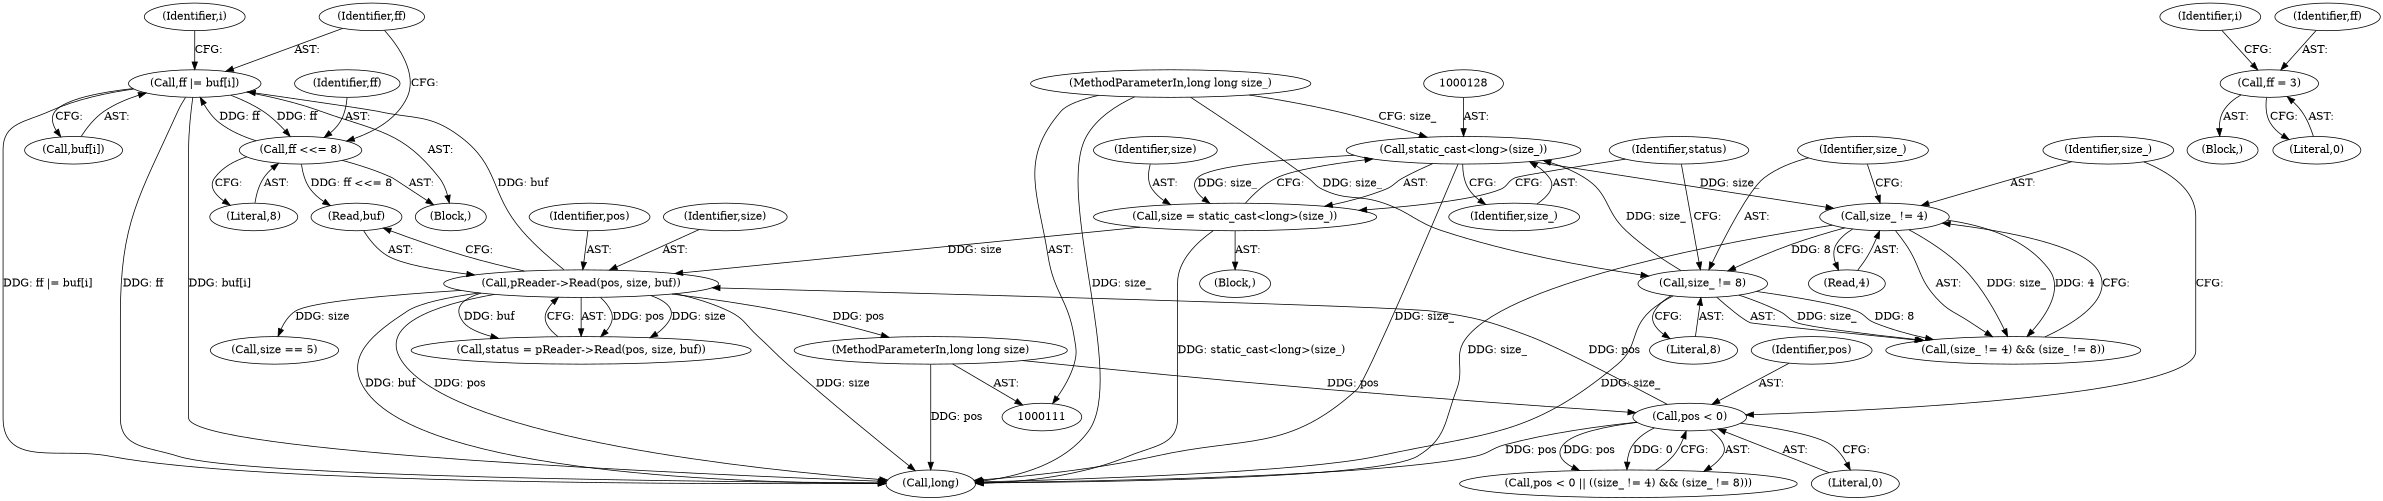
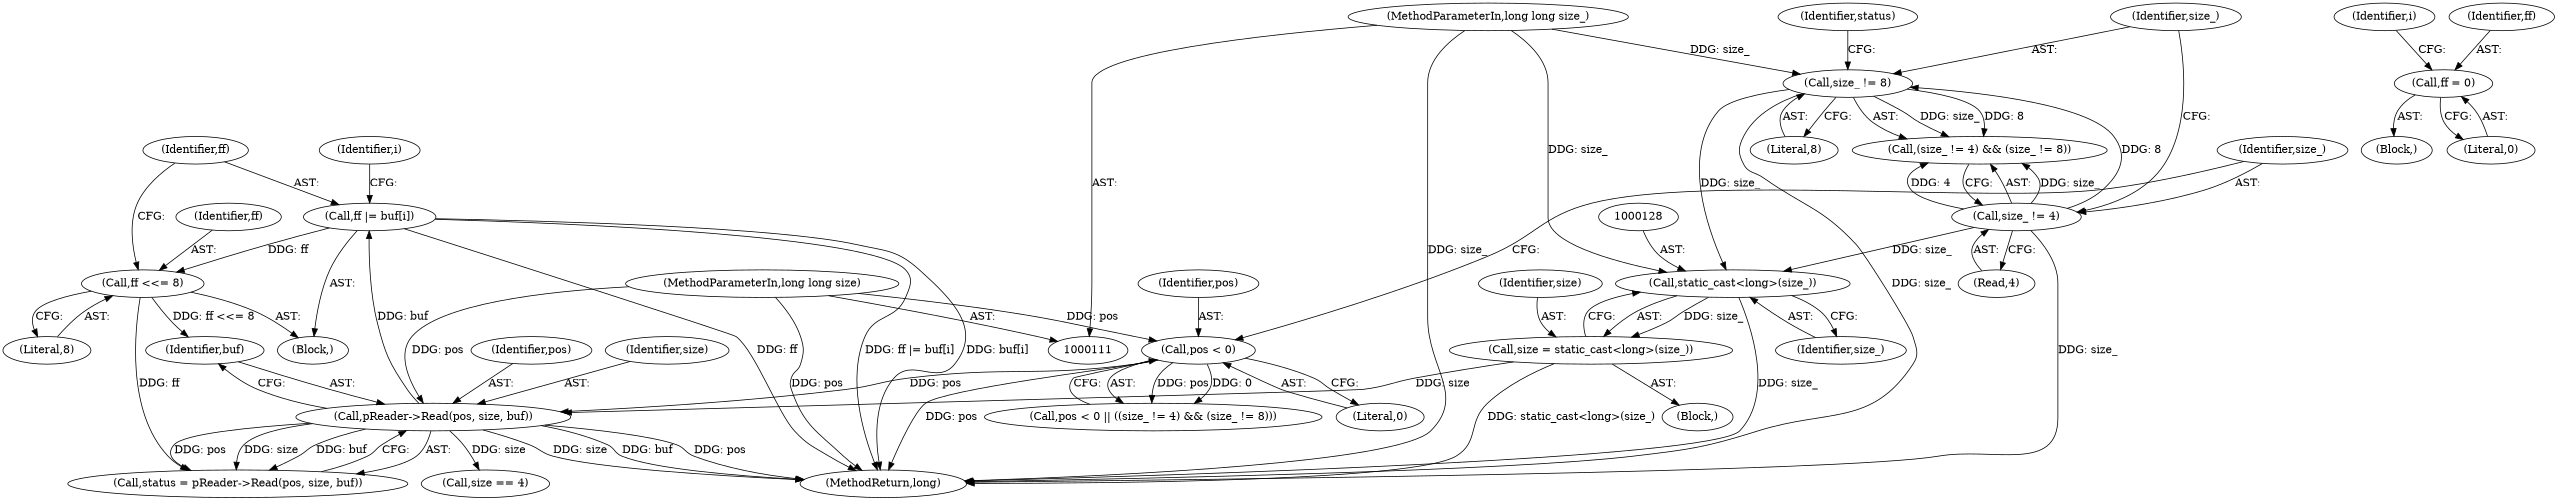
  digraph {
    n1 [label="(Call,ff |= buf[i])"]
    n2 [label="(Call,ff <<= 8)"]
    n3 [label="(Block,)"]
-   n4 [label="(Call,long)"]
-   n5 [label="(Call,buf[i])"]
+   n4 [label="(MethodReturn,long)"]
    n6 [label="(Literal,8)"]
-   n7 [label="(Read,buf)"]
-   n8 [label="(Call,ff = 3)"]
+   n7 [label="(Identifier,buf)"]
+   n8 [label="(Call,ff = 0)"]
    n9 [label="(Block,)"]
    n10 [label="(Literal,0)"]
    n11 [label="(Call,pReader->Read(pos, size, buf))"]
    n12 [label="(Call,status = pReader->Read(pos, size, buf))"]
-   n13 [label="(Call,size == 5)"]
+   n13 [label="(Call,size == 4)"]
    n14 [label="(Call,pos < 0)"]
    n15 [label="(Call,pos < 0 || ((size_ != 4) && (size_ != 8)))"]
    n16 [label="(Literal,0)"]
    n17 [label="(MethodParameterIn,long long size)"]
    n18 [label=1000111]
    n19 [label="(Call,size = static_cast<long>(size_))"]
    n20 [label="(Call,static_cast<long>(size_))"]
    n21 [label="(Block,)"]
    n22 [label="(Identifier,size_)"]
    n23 [label="(Call,size_ != 4)"]
    n24 [label="(Call,size_ != 8)"]
    n25 [label="(Call,(size_ != 4) && (size_ != 8))"]
    n26 [label="(Read,4)"]
    n27 [label="(Literal,8)"]
    n28 [label="(MethodParameterIn,long long size_)"]
    n29 [label="(Identifier,ff)"]
    n30 [label="(Identifier,pos)"]
    n31 [label="(Identifier,i)"]
    n32 [label="(Identifier,size)"]
    n33 [label="(Identifier,i)"]
    n34 [label="(Identifier,status)"]
    n35 [label="(Identifier,pos)"]
    n36 [label="(Identifier,ff)"]
    n37 [label="(Identifier,size)"]
    n38 [label="(Identifier,size_)"]
    n39 [label="(Identifier,ff)"]
    n40 [label="(Identifier,size_)"]
    1000128
    n1 -> n2 [label="DDG: ff"]
    n1 -> n3 [label="AST: "]
    n1 -> n4 [label="DDG: ff |= buf[i]"]
    n1 -> n4 [label="DDG: ff"]
    n1 -> n4 [label="DDG: buf[i]"]
-   n1 -> n5 [label="CFG: "]
-   n2 -> n1 [label="DDG: ff"]
+   n2 -> n12 [label="DDG: ff"]
    n2 -> n3 [label="AST: "]
    n2 -> n6 [label="CFG: "]
    n2 -> n7 [label="DDG: ff <<= 8"]
-   n5 -> n1 [label="AST: "]
    n6 -> n2 [label="AST: "]
    n7 -> n11 [label="AST: "]
    n8 -> n9 [label="AST: "]
    n8 -> n10 [label="CFG: "]
    n10 -> n8 [label="AST: "]
    n11 -> n1 [label="DDG: buf"]
    n11 -> n4 [label="DDG: pos"]
    n11 -> n4 [label="DDG: size"]
    n11 -> n4 [label="DDG: buf"]
    n11 -> n7 [label="CFG: "]
    n11 -> n12 [label="AST: "]
    n11 -> n12 [label="DDG: pos"]
    n11 -> n12 [label="DDG: size"]
    n11 -> n12 [label="DDG: buf"]
    n11 -> n13 [label="DDG: size"]
    n12 -> n11 [label="CFG: "]
    n14 -> n4 [label="DDG: pos"]
    n14 -> n11 [label="DDG: pos"]
    n14 -> n15 [label="AST: "]
    n14 -> n15 [label="DDG: pos"]
    n14 -> n15 [label="DDG: 0"]
    n14 -> n16 [label="CFG: "]
    n15 -> n14 [label="CFG: "]
    n16 -> n14 [label="AST: "]
    n17 -> n4 [label="DDG: pos"]
-   n11 -> n17 [label="DDG: pos"]
+   n17 -> n11 [label="DDG: pos"]
    n17 -> n14 [label="DDG: pos"]
    n17 -> n18 [label="AST: "]
    n19 -> n4 [label="DDG: static_cast<long>(size_)"]
    n19 -> n11 [label="DDG: size"]
    n19 -> n20 [label="CFG: "]
    n19 -> n21 [label="AST: "]
    n20 -> n4 [label="DDG: size_"]
    n20 -> n19 [label="AST: "]
    n20 -> n19 [label="DDG: size_"]
    n20 -> n22 [label="CFG: "]
    n22 -> n20 [label="AST: "]
    n23 -> n4 [label="DDG: size_"]
-   n20 -> n23 [label="DDG: size_"]
+   n23 -> n20 [label="DDG: size_"]
    n23 -> n24 [label="DDG: 8"]
    n23 -> n25 [label="AST: "]
    n23 -> n25 [label="DDG: size_"]
    n23 -> n25 [label="DDG: 4"]
    n23 -> n26 [label="CFG: "]
    n24 -> n4 [label="DDG: size_"]
    n24 -> n20 [label="DDG: size_"]
    n24 -> n25 [label="AST: "]
    n24 -> n25 [label="DDG: size_"]
    n24 -> n25 [label="DDG: 8"]
    n24 -> n27 [label="CFG: "]
    n25 -> n23 [label="CFG: "]
    n26 -> n23 [label="AST: "]
    n27 -> n24 [label="AST: "]
    n28 -> n4 [label="DDG: size_"]
    n28 -> n18 [label="AST: "]
-   n28 -> n20 [label="CFG: size_"]
+   n28 -> n20 [label="DDG: size_"]
    n28 -> n24 [label="DDG: size_"]
    n29 -> n1 [label="AST: "]
    n29 -> n2 [label="CFG: "]
    n30 -> n11 [label="AST: "]
    n31 -> n8 [label="CFG: "]
    n32 -> n11 [label="AST: "]
    n33 -> n1 [label="CFG: "]
-   n34 -> n19 [label="CFG: "]
    n34 -> n24 [label="CFG: "]
    n35 -> n14 [label="AST: "]
    n36 -> n8 [label="AST: "]
    n37 -> n19 [label="AST: "]
    n38 -> n23 [label="CFG: "]
    n38 -> n24 [label="AST: "]
    n39 -> n2 [label="AST: "]
    n40 -> n14 [label="CFG: "]
    n40 -> n23 [label="AST: "]
    1000128 -> n20 [label="AST: "]
  }
